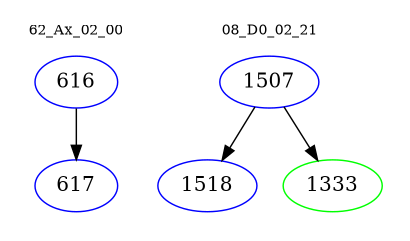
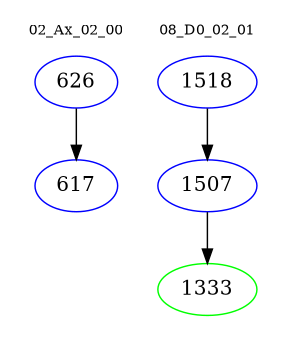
  digraph {
    node [color=blue]
    edge [color=black]
-   n1 [label=616]
+   n1 [label=626]
    n2 [label=617]
    n3 [label=1507]
    n4 [label=1518]
    n5 [color=green label=1333]
    subgraph cluster_1 {
      color=white
      fontsize=10
-     label="62_Ax_02_00"
+     label="02_Ax_02_00"
      n1
      n2
    }
    subgraph cluster_2 {
      color=white
      fontsize=10
-     label="08_D0_02_21"
+     label="08_D0_02_01"
      n3
      n4
      n5
    }
    n1 -> n2
-   n3 -> n4
+   n4 -> n3
    n3 -> n5
  }
